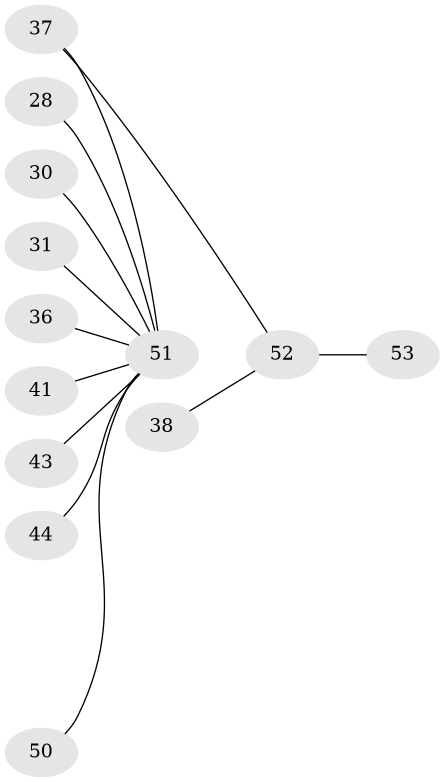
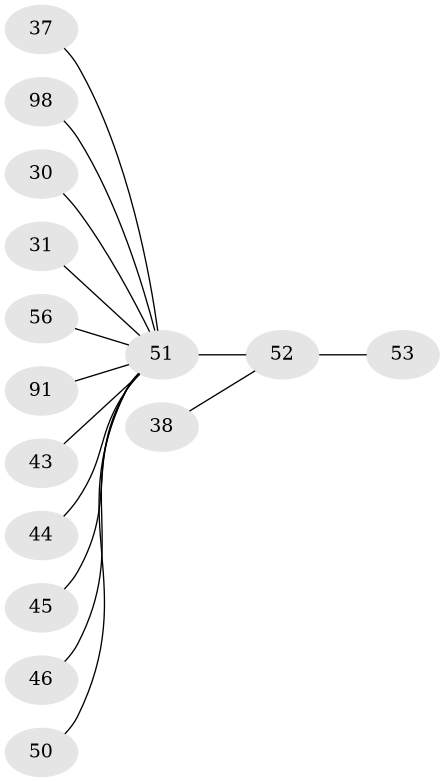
  graph {
    rankdir=LR
    node [color=gray90 style=filled]
    51 [super="+48+47+26+32+34+49"]
    52
-   28
+   28 [label=98]
    30
    31
-   36
+   36 [label=56]
    37
    38
-   41
+   41 [label=91]
    43
    44
+   45
+   46
    50
    53
-   37 -- 52
+   51 -- 52
    52 -- 53
    28 -- 51
    30 -- 51
    31 -- 51
    36 -- 51
    37 -- 51
    38 -- 52
    41 -- 51
    43 -- 51
    44 -- 51
+   45 -- 51
+   46 -- 51
    50 -- 51
  }
